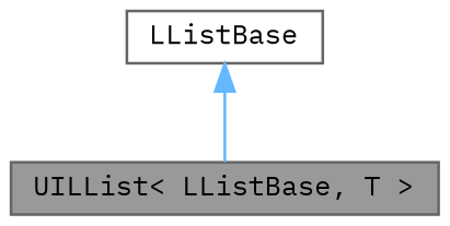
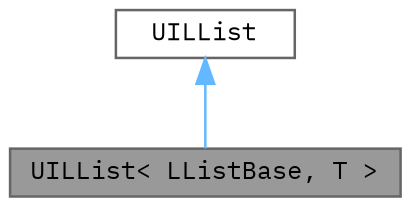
  digraph {
    fontname="IBM Plex Mono"
    node [color=gray40 fontname="IBM Plex Mono" fontsize=10 shape=box style=filled]
    n1 [fillcolor=grey60 fontcolor=black height=0.2 label="UILList\< LListBase, T \>" width=0.4]
-   n2 [fillcolor=white height=0.2 label=LListBase width=0.4]
+   n2 [fillcolor=white height=0.2 label=UILList width=0.4]
    n2 -> n1 [color=steelblue1 dir=back fontname="IBM Plex Mono" fontsize=10 labelfontname=Helvetica labelfontsize=10 style=solid]
  }
